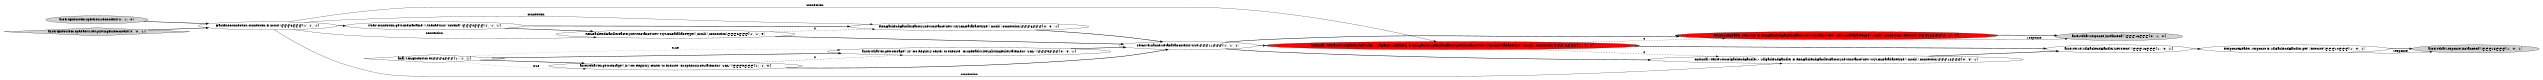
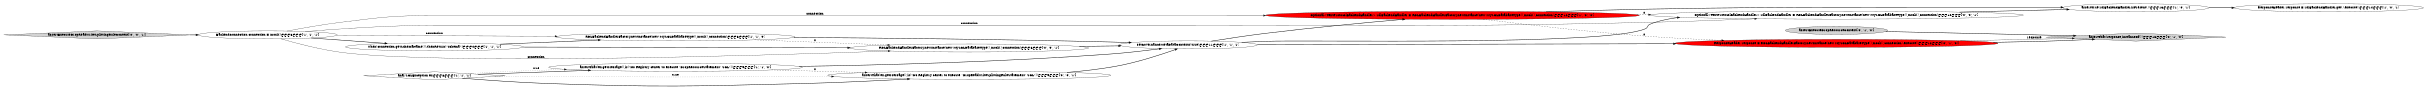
  digraph {
    fontname="DejaVu Serif"
    rankdir=LR
    node [fillcolor=white fontname="DejaVu Serif" shape=ellipse style=filled]
    edge [fontname="DejaVu Serif" style=bold]
    n1 [label="final SQLException ex@@@8@@@['1', '1', '1']" shape=diamond]
    n2 [label="assertThat(ex.getMessage(),is(\"No Registry center to execute `DropResourceStatement` SQL\"))@@@9@@@['1', '1', '0']"]
    n3 [label="assertThat(ex.getMessage(),is(\"No Registry center to execute `DropReadwriteSplittingRuleStatement` SQL\"))@@@9@@@['0', '0', '1']"]
    n4 [label="setGovernanceMetaDataContexts(true)@@@11@@@['1', '1', '1']"]
-   n5 [fillcolor=lightgray label="assertThat(response,instanceOf())@@@15@@@['1', '0', '1']"]
    n6 [label="when(connection.getSchemaName()).thenReturn(\"schema\")@@@4@@@['1', '1', '1']"]
    n7 [label="RDLBackendHandlerFactory.newInstance(new MySQLDatabaseType(),mock(),connection)@@@6@@@['1', '1', '0']"]
    n8 [label="RDLBackendHandlerFactory.newInstance(new MySQLDatabaseType(),mock(),connection)@@@6@@@['0', '0', '1']"]
    n9 [label="Optional<TextProtocolBackendHandler> rdlBackendHandler = RDLBackendHandlerFactory.newInstance(new MySQLDatabaseType(),mock(),connection)@@@12@@@['0', '0', '1']"]
    n10 [fillcolor=red label="ResponseHeader response = RDLBackendHandlerFactory.newInstance(new MySQLDatabaseType(),mock(),connection).execute()@@@12@@@['0', '1', '0']"]
    n11 [fillcolor=red label="Optional<TextProtocolBackendHandler> rdlBackendHandler = RDLBackendHandlerFactory.newInstance(new MySQLDatabaseType(),mock(),connection)@@@12@@@['1', '0', '0']"]
    n12 [label="assertTrue(rdlBackendHandler.isPresent())@@@13@@@['1', '0', '1']"]
-   n13 [fillcolor=lightgray label="assertThat(response,instanceOf())@@@13@@@['0', '1', '0']"]
+   n13 [fillcolor=lightgray label="assertThat(response,instanceOf())@@@13@@@['0', '1', '0']" shape=diamond]
    n14 [fillcolor=lightgray label="assertExecuteDropResourceContext['0', '1', '0']"]
    n15 [label="BackendConnection connection = mock()@@@3@@@['1', '1', '1']"]
    n16 [label="ResponseHeader response = rdlBackendHandler.get().execute()@@@14@@@['1', '0', '1']"]
    n17 [fillcolor=lightgray label="assertExecuteDropReadwriteSplittingRuleContext['0', '0', '1']" shape=diamond]
    n1 -> n2 [label=true style=dotted]
    n1 -> n2
    n1 -> n3
    n1 -> n3 [label=true style=dotted]
    n2 -> n3 [label=0 style=dashed]
    n2 -> n4
    n3 -> n4
    n4 -> n9
    n4 -> n10
    n4 -> n11
    n6 -> n7
    n6 -> n8
    n7 -> n4
    n7 -> n8 [label=0 style=dashed]
    n8 -> n4
    n9 -> n12
    n10 -> n13
    n10 -> n13 [label=response style=solid]
    n11 -> n9 [label=0 style=dashed]
    n11 -> n10 [label=0 style=dashed]
    n11 -> n12
    n12 -> n16
-   n14 -> n15
+   n14 -> n13
    n15 -> n6
    n15 -> n7 [label=connection style=solid]
    n15 -> n8 [label=connection style=solid]
    n15 -> n9 [label=connection style=solid]
    n15 -> n11 [label=connection style=solid]
-   n16 -> n5
-   n16 -> n5 [label=response style=solid]
    n17 -> n15
  }
